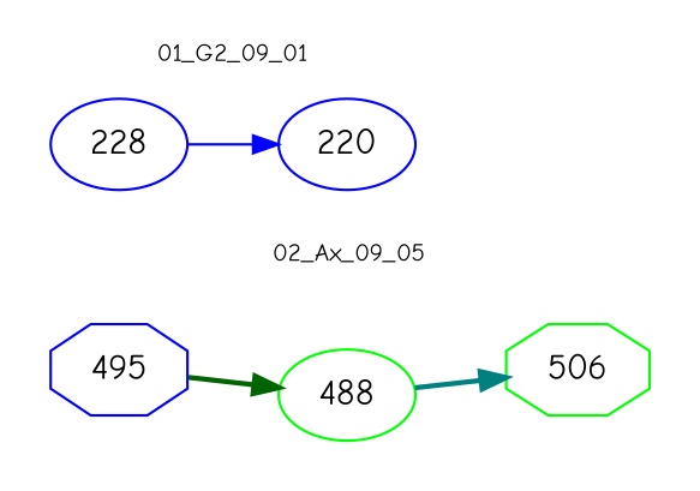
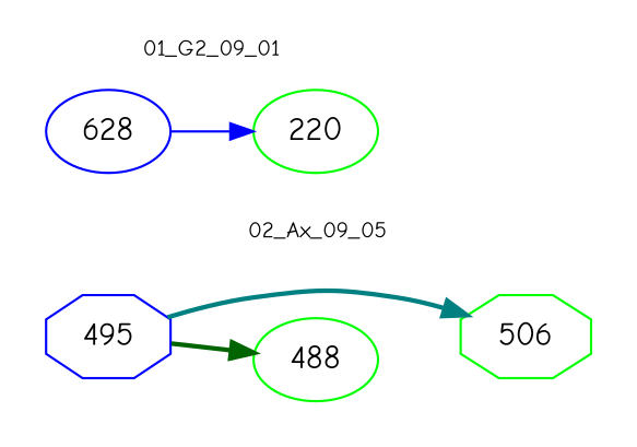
  digraph {
    fontname="Comic Neue"
    rankdir=LR
    node [color=green fontname="Comic Neue" shape=ellipse]
    edge [fontname="Comic Neue" style=bold]
    n1 [color=blue label=495 shape=octagon]
    n2 [label=488]
    n3 [label=506 shape=octagon]
-   n4 [color=blue label=228]
-   n5 [color=blue label=220]
+   n4 [color=blue label=628]
+   n5 [label=220]
    subgraph cluster_1 {
      color=white
      fontsize=10
      label="02_Ax_09_05"
      n1
      n2
      n3
    }
    subgraph cluster_2 {
      color=white
      fontsize=10
      label="01_G2_09_01"
      n4
      n5
    }
    n1 -> n2 [color=darkgreen]
-   n2 -> n3 [color=teal]
+   n1 -> n3 [color=teal]
    n4 -> n5 [color=blue style=solid]
  }
